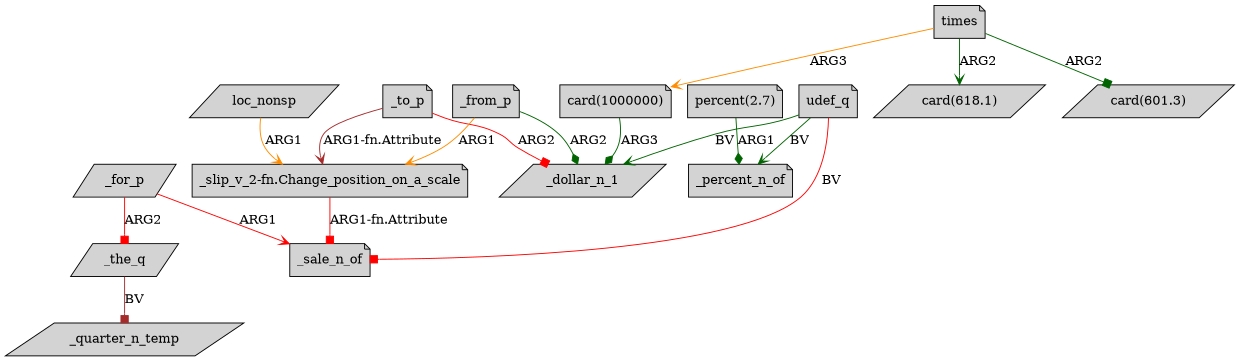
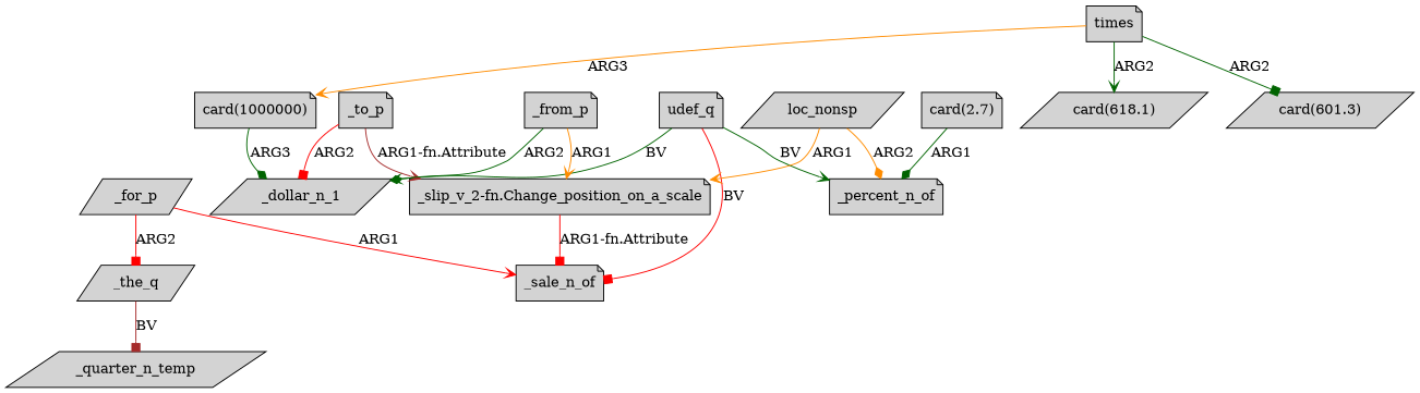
  digraph {
    fontname="DejaVu Serif"
    node [fontname="DejaVu Serif" shape=note style=filled]
    edge [arrowhead=vee color=darkgreen fontname="DejaVu Serif"]
    times
    "card(1000000)"
    "card(618.1)" [shape=parallelogram]
    "card(601.3)" [shape=parallelogram]
    _dollar_n_1 [shape=parallelogram]
    _for_p [shape=parallelogram]
    _sale_n_of
    _the_q [shape=parallelogram]
    _quarter_n_temp [shape=parallelogram]
    udef_q
    _percent_n_of
    _to_p
    "_slip_v_2-fn.Change_position_on_a_scale"
-   "card(2.7)" [label="percent(2.7)"]
+   "card(2.7)"
    _from_p
    loc_nonsp [shape=parallelogram]
    times -> "card(1000000)" [color=darkorange label=ARG3]
    times -> "card(618.1)" [label=ARG2]
    times -> "card(601.3)" [arrowhead=box label=ARG2]
    "card(1000000)" -> _dollar_n_1 [arrowhead=diamond label=ARG3]
    _for_p -> _sale_n_of [color=red label=ARG1]
    _for_p -> _the_q [arrowhead=box color=red label=ARG2]
    _the_q -> _quarter_n_temp [arrowhead=box color=brown label=BV]
    udef_q -> _dollar_n_1 [label=BV]
    udef_q -> _sale_n_of [arrowhead=box color=red label=BV]
    udef_q -> _percent_n_of [label=BV]
    _to_p -> _dollar_n_1 [arrowhead=box color=red label=ARG2]
    _to_p -> "_slip_v_2-fn.Change_position_on_a_scale" [color=brown label="ARG1-fn.Attribute"]
    "_slip_v_2-fn.Change_position_on_a_scale" -> _sale_n_of [arrowhead=box color=red label="ARG1-fn.Attribute"]
    "card(2.7)" -> _percent_n_of [arrowhead=diamond label=ARG1]
    _from_p -> _dollar_n_1 [arrowhead=diamond label=ARG2]
    _from_p -> "_slip_v_2-fn.Change_position_on_a_scale" [color=darkorange label=ARG1]
+   loc_nonsp -> _percent_n_of [arrowhead=diamond color=darkorange label=ARG2]
    loc_nonsp -> "_slip_v_2-fn.Change_position_on_a_scale" [color=darkorange label=ARG1]
  }
